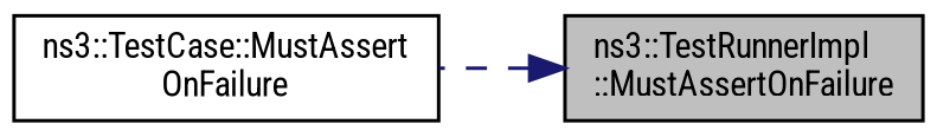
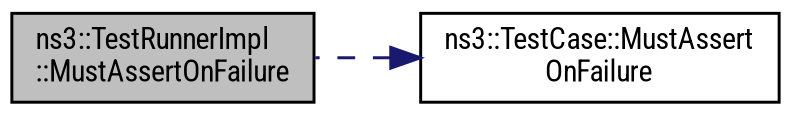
  digraph {
    rankdir=RL
    fontname="Roboto Condensed"
    node [color=black fontname="Roboto Condensed" fontsize=10 shape=record style=filled]
    n1 [fillcolor=grey75 fontcolor=black height=0.2 label="ns3::TestRunnerImpl\l::MustAssertOnFailure" width=0.4]
    n2 [fillcolor=white height=0.2 label="ns3::TestCase::MustAssert\lOnFailure" width=0.4]
-   n1 -> n2 [color=midnightblue dir=back fontname="Roboto Condensed" fontsize=10 labelfontname=Helvetica labelfontsize=10 style=dashed]
+   n2 -> n1 [color=midnightblue dir=back fontname="Roboto Condensed" fontsize=10 labelfontname=Helvetica labelfontsize=10 style=dashed]
  }
